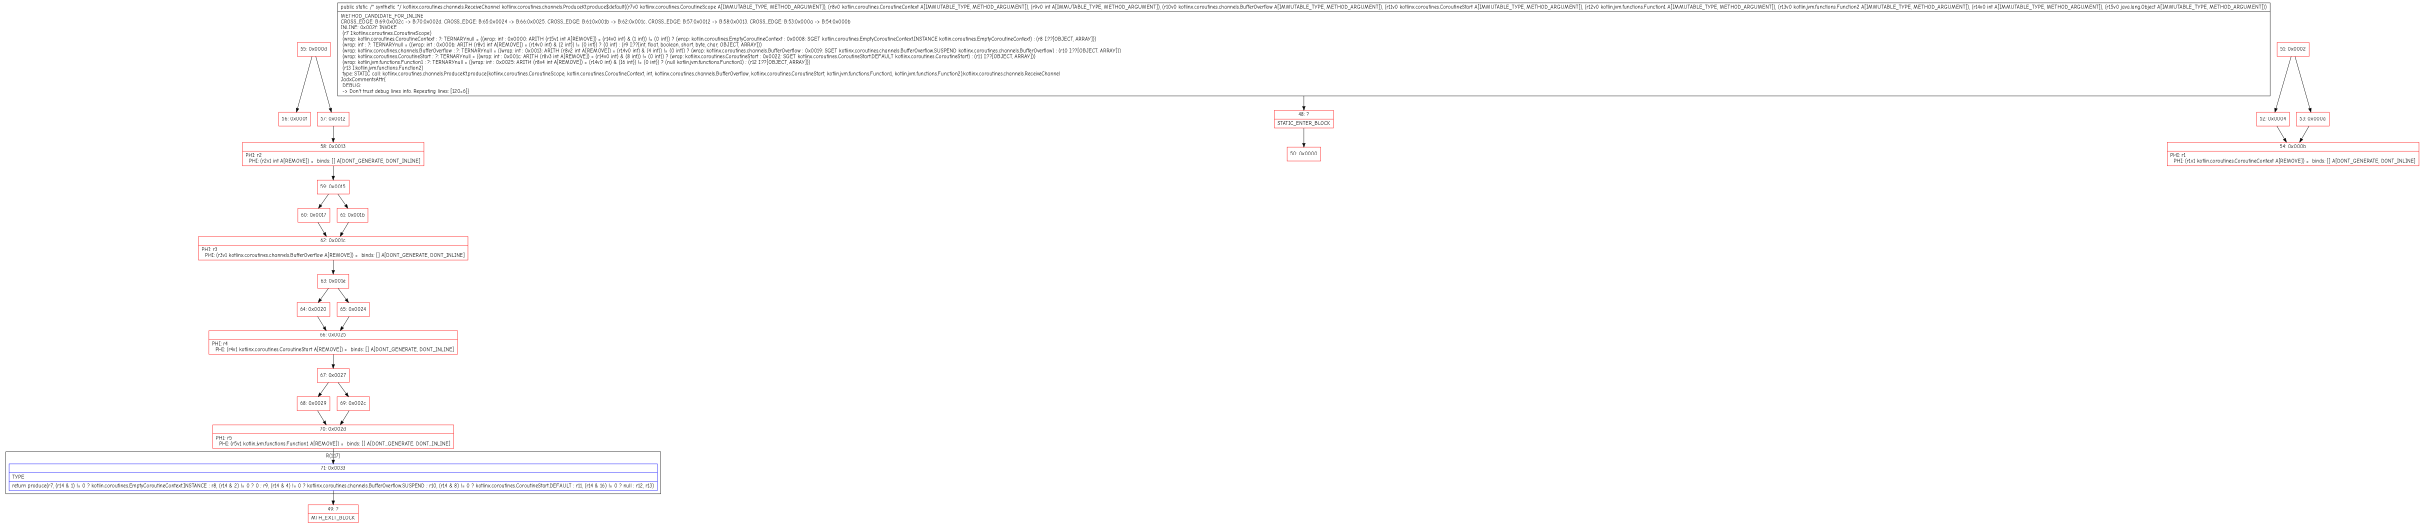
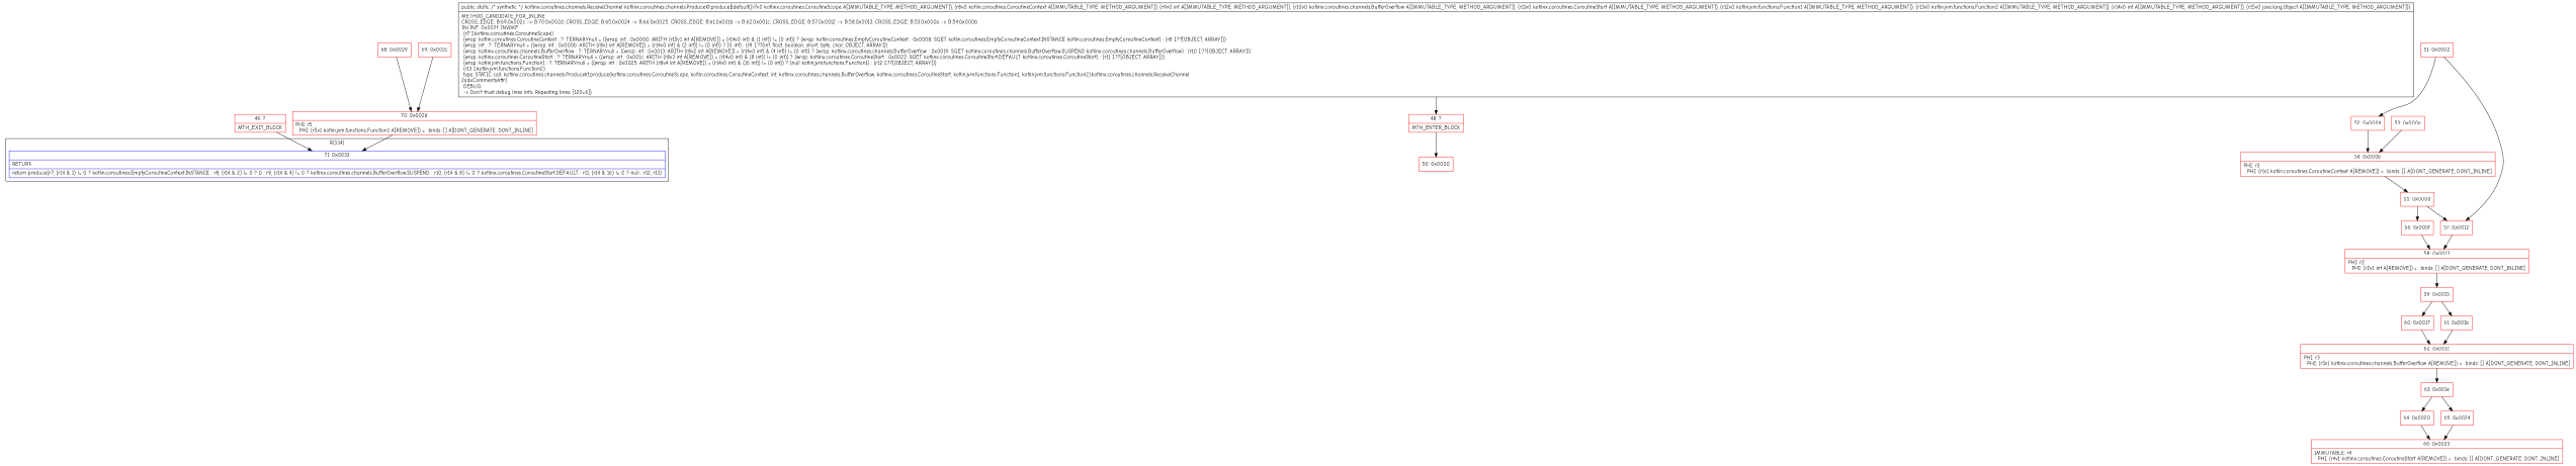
  digraph {
    fontname="Comic Neue"
    node [color=red fontname="Comic Neue" shape=record]
    edge [fontname="Comic Neue"]
-   n1 [color=blue label="{71\:\ 0x0033|TYPE\l|return produce(r7, (r14 & 1) != 0 ? kotlin.coroutines.EmptyCoroutineContext.INSTANCE : r8, (r14 & 2) != 0 ? 0 : r9, (r14 & 4) != 0 ? kotlinx.coroutines.channels.BufferOverflow.SUSPEND : r10, (r14 & 8) != 0 ? kotlinx.coroutines.CoroutineStart.DEFAULT : r11, (r14 & 16) != 0 ? null : r12, r13)\l}"]
+   n1 [color=blue label="{71\:\ 0x0033|RETURN\l|return produce(r7, (r14 & 1) != 0 ? kotlin.coroutines.EmptyCoroutineContext.INSTANCE : r8, (r14 & 2) != 0 ? 0 : r9, (r14 & 4) != 0 ? kotlinx.coroutines.channels.BufferOverflow.SUSPEND : r10, (r14 & 8) != 0 ? kotlinx.coroutines.CoroutineStart.DEFAULT : r11, (r14 & 16) != 0 ? null : r12, r13)\l}"]
    n2 [label="{49\:\ ?|MTH_EXIT_BLOCK\l}"]
-   n3 [label="{48\:\ ?|STATIC_ENTER_BLOCK\l}"]
+   n3 [label="{48\:\ ?|MTH_ENTER_BLOCK\l}"]
    n4 [label="{50\:\ 0x0000}"]
    n5 [label="{51\:\ 0x0002}"]
    n6 [label="{52\:\ 0x0004}"]
    n7 [label="{53\:\ 0x000a}"]
-   n8 [label="{54\:\ 0x000b|PHI: r1 \l  PHI: (r1v1 kotlin.coroutines.CoroutineContext A[REMOVE]) =  binds: [] A[DONT_GENERATE, DONT_INLINE]\l}"]
+   n8 [label="{54\:\ 0x000b|PHI: r3 \l  PHI: (r1v1 kotlin.coroutines.CoroutineContext A[REMOVE]) =  binds: [] A[DONT_GENERATE, DONT_INLINE]\l}"]
    n9 [label="{55\:\ 0x000d}"]
    n10 [label="{56\:\ 0x000f}"]
    n11 [label="{57\:\ 0x0012}"]
    n12 [label="{58\:\ 0x0013|PHI: r2 \l  PHI: (r2v1 int A[REMOVE]) =  binds: [] A[DONT_GENERATE, DONT_INLINE]\l}"]
    n13 [label="{59\:\ 0x0015}"]
    n14 [label="{60\:\ 0x0017}"]
    n15 [label="{61\:\ 0x001b}"]
    n16 [label="{62\:\ 0x001c|PHI: r3 \l  PHI: (r3v1 kotlinx.coroutines.channels.BufferOverflow A[REMOVE]) =  binds: [] A[DONT_GENERATE, DONT_INLINE]\l}"]
    n17 [label="{63\:\ 0x001e}"]
    n18 [label="{64\:\ 0x0020}"]
    n19 [label="{65\:\ 0x0024}"]
-   n20 [label="{66\:\ 0x0025|PHI: r4 \l  PHI: (r4v1 kotlinx.coroutines.CoroutineStart A[REMOVE]) =  binds: [] A[DONT_GENERATE, DONT_INLINE]\l}"]
-   n21 [label="{67\:\ 0x0027}"]
+   n20 [label="{66\:\ 0x0025|IMMUTABLE: r4 \l  PHI: (r4v1 kotlinx.coroutines.CoroutineStart A[REMOVE]) =  binds: [] A[DONT_GENERATE, DONT_INLINE]\l}"]
    n22 [label="{68\:\ 0x0029}"]
    n23 [label="{69\:\ 0x002c}"]
    n24 [label="{70\:\ 0x002d|PHI: r5 \l  PHI: (r5v1 kotlin.jvm.functions.Function1 A[REMOVE]) =  binds: [] A[DONT_GENERATE, DONT_INLINE]\l}"]
    n25 [label="{public static \/* synthetic *\/ kotlinx.coroutines.channels.ReceiveChannel kotlinx.coroutines.channels.ProduceKt.produce$default((r7v0 kotlinx.coroutines.CoroutineScope A[IMMUTABLE_TYPE, METHOD_ARGUMENT]), (r8v0 kotlin.coroutines.CoroutineContext A[IMMUTABLE_TYPE, METHOD_ARGUMENT]), (r9v0 int A[IMMUTABLE_TYPE, METHOD_ARGUMENT]), (r10v0 kotlinx.coroutines.channels.BufferOverflow A[IMMUTABLE_TYPE, METHOD_ARGUMENT]), (r11v0 kotlinx.coroutines.CoroutineStart A[IMMUTABLE_TYPE, METHOD_ARGUMENT]), (r12v0 kotlin.jvm.functions.Function1 A[IMMUTABLE_TYPE, METHOD_ARGUMENT]), (r13v0 kotlin.jvm.functions.Function2 A[IMMUTABLE_TYPE, METHOD_ARGUMENT]), (r14v0 int A[IMMUTABLE_TYPE, METHOD_ARGUMENT]), (r15v0 java.lang.Object A[IMMUTABLE_TYPE, METHOD_ARGUMENT]))  | METHOD_CANDIDATE_FOR_INLINE\lCROSS_EDGE: B:69:0x002c \-\> B:70:0x002d, CROSS_EDGE: B:65:0x0024 \-\> B:66:0x0025, CROSS_EDGE: B:61:0x001b \-\> B:62:0x001c, CROSS_EDGE: B:57:0x0012 \-\> B:58:0x0013, CROSS_EDGE: B:53:0x000a \-\> B:54:0x000b\lINLINE: 0x002f: INVOKE  \l  (r7 I:kotlinx.coroutines.CoroutineScope)\l  (wrap: kotlin.coroutines.CoroutineContext : ?: TERNARYnull = ((wrap: int : 0x0000: ARITH  (r15v1 int A[REMOVE]) = (r14v0 int) & (1 int)) != (0 int)) ? (wrap: kotlin.coroutines.EmptyCoroutineContext : 0x0008: SGET   kotlin.coroutines.EmptyCoroutineContext.INSTANCE kotlin.coroutines.EmptyCoroutineContext) : (r8 I:??[OBJECT, ARRAY]))\l  (wrap: int : ?: TERNARYnull = ((wrap: int : 0x000b: ARITH  (r8v1 int A[REMOVE]) = (r14v0 int) & (2 int)) != (0 int)) ? (0 int) : (r9 I:??[int, float, boolean, short, byte, char, OBJECT, ARRAY]))\l  (wrap: kotlinx.coroutines.channels.BufferOverflow : ?: TERNARYnull = ((wrap: int : 0x0013: ARITH  (r8v2 int A[REMOVE]) = (r14v0 int) & (4 int)) != (0 int)) ? (wrap: kotlinx.coroutines.channels.BufferOverflow : 0x0019: SGET   kotlinx.coroutines.channels.BufferOverflow.SUSPEND kotlinx.coroutines.channels.BufferOverflow) : (r10 I:??[OBJECT, ARRAY]))\l  (wrap: kotlinx.coroutines.CoroutineStart : ?: TERNARYnull = ((wrap: int : 0x001c: ARITH  (r8v3 int A[REMOVE]) = (r14v0 int) & (8 int)) != (0 int)) ? (wrap: kotlinx.coroutines.CoroutineStart : 0x0022: SGET   kotlinx.coroutines.CoroutineStart.DEFAULT kotlinx.coroutines.CoroutineStart) : (r11 I:??[OBJECT, ARRAY]))\l  (wrap: kotlin.jvm.functions.Function1 : ?: TERNARYnull = ((wrap: int : 0x0025: ARITH  (r8v4 int A[REMOVE]) = (r14v0 int) & (16 int)) != (0 int)) ? (null kotlin.jvm.functions.Function1) : (r12 I:??[OBJECT, ARRAY]))\l  (r13 I:kotlin.jvm.functions.Function2)\l type: STATIC call: kotlinx.coroutines.channels.ProduceKt.produce(kotlinx.coroutines.CoroutineScope, kotlin.coroutines.CoroutineContext, int, kotlinx.coroutines.channels.BufferOverflow, kotlinx.coroutines.CoroutineStart, kotlin.jvm.functions.Function1, kotlin.jvm.functions.Function2):kotlinx.coroutines.channels.ReceiveChannel\lJadxCommentsAttr\{\l DEBUG: \l \-\> Don't trust debug lines info. Repeating lines: [120=6]\}\l}" color=""]
    subgraph cluster_1 {
-     label="R(1:17)"
+     label="R(1:14)"
      n1
    }
-   n1 -> n2
+   n2 -> n1
    n3 -> n4
    n5 -> n6
-   n5 -> n7
+   n5 -> n11
    n6 -> n8
    n7 -> n8
+   n8 -> n9
    n9 -> n10
    n9 -> n11
+   n10 -> n12
    n11 -> n12
    n12 -> n13
    n13 -> n14
    n13 -> n15
    n14 -> n16
    n15 -> n16
    n16 -> n17
    n17 -> n18
    n17 -> n19
    n18 -> n20
    n19 -> n20
-   n20 -> n21
-   n21 -> n22
-   n21 -> n23
    n22 -> n24
    n23 -> n24
    n24 -> n1
    n25 -> n3
  }
